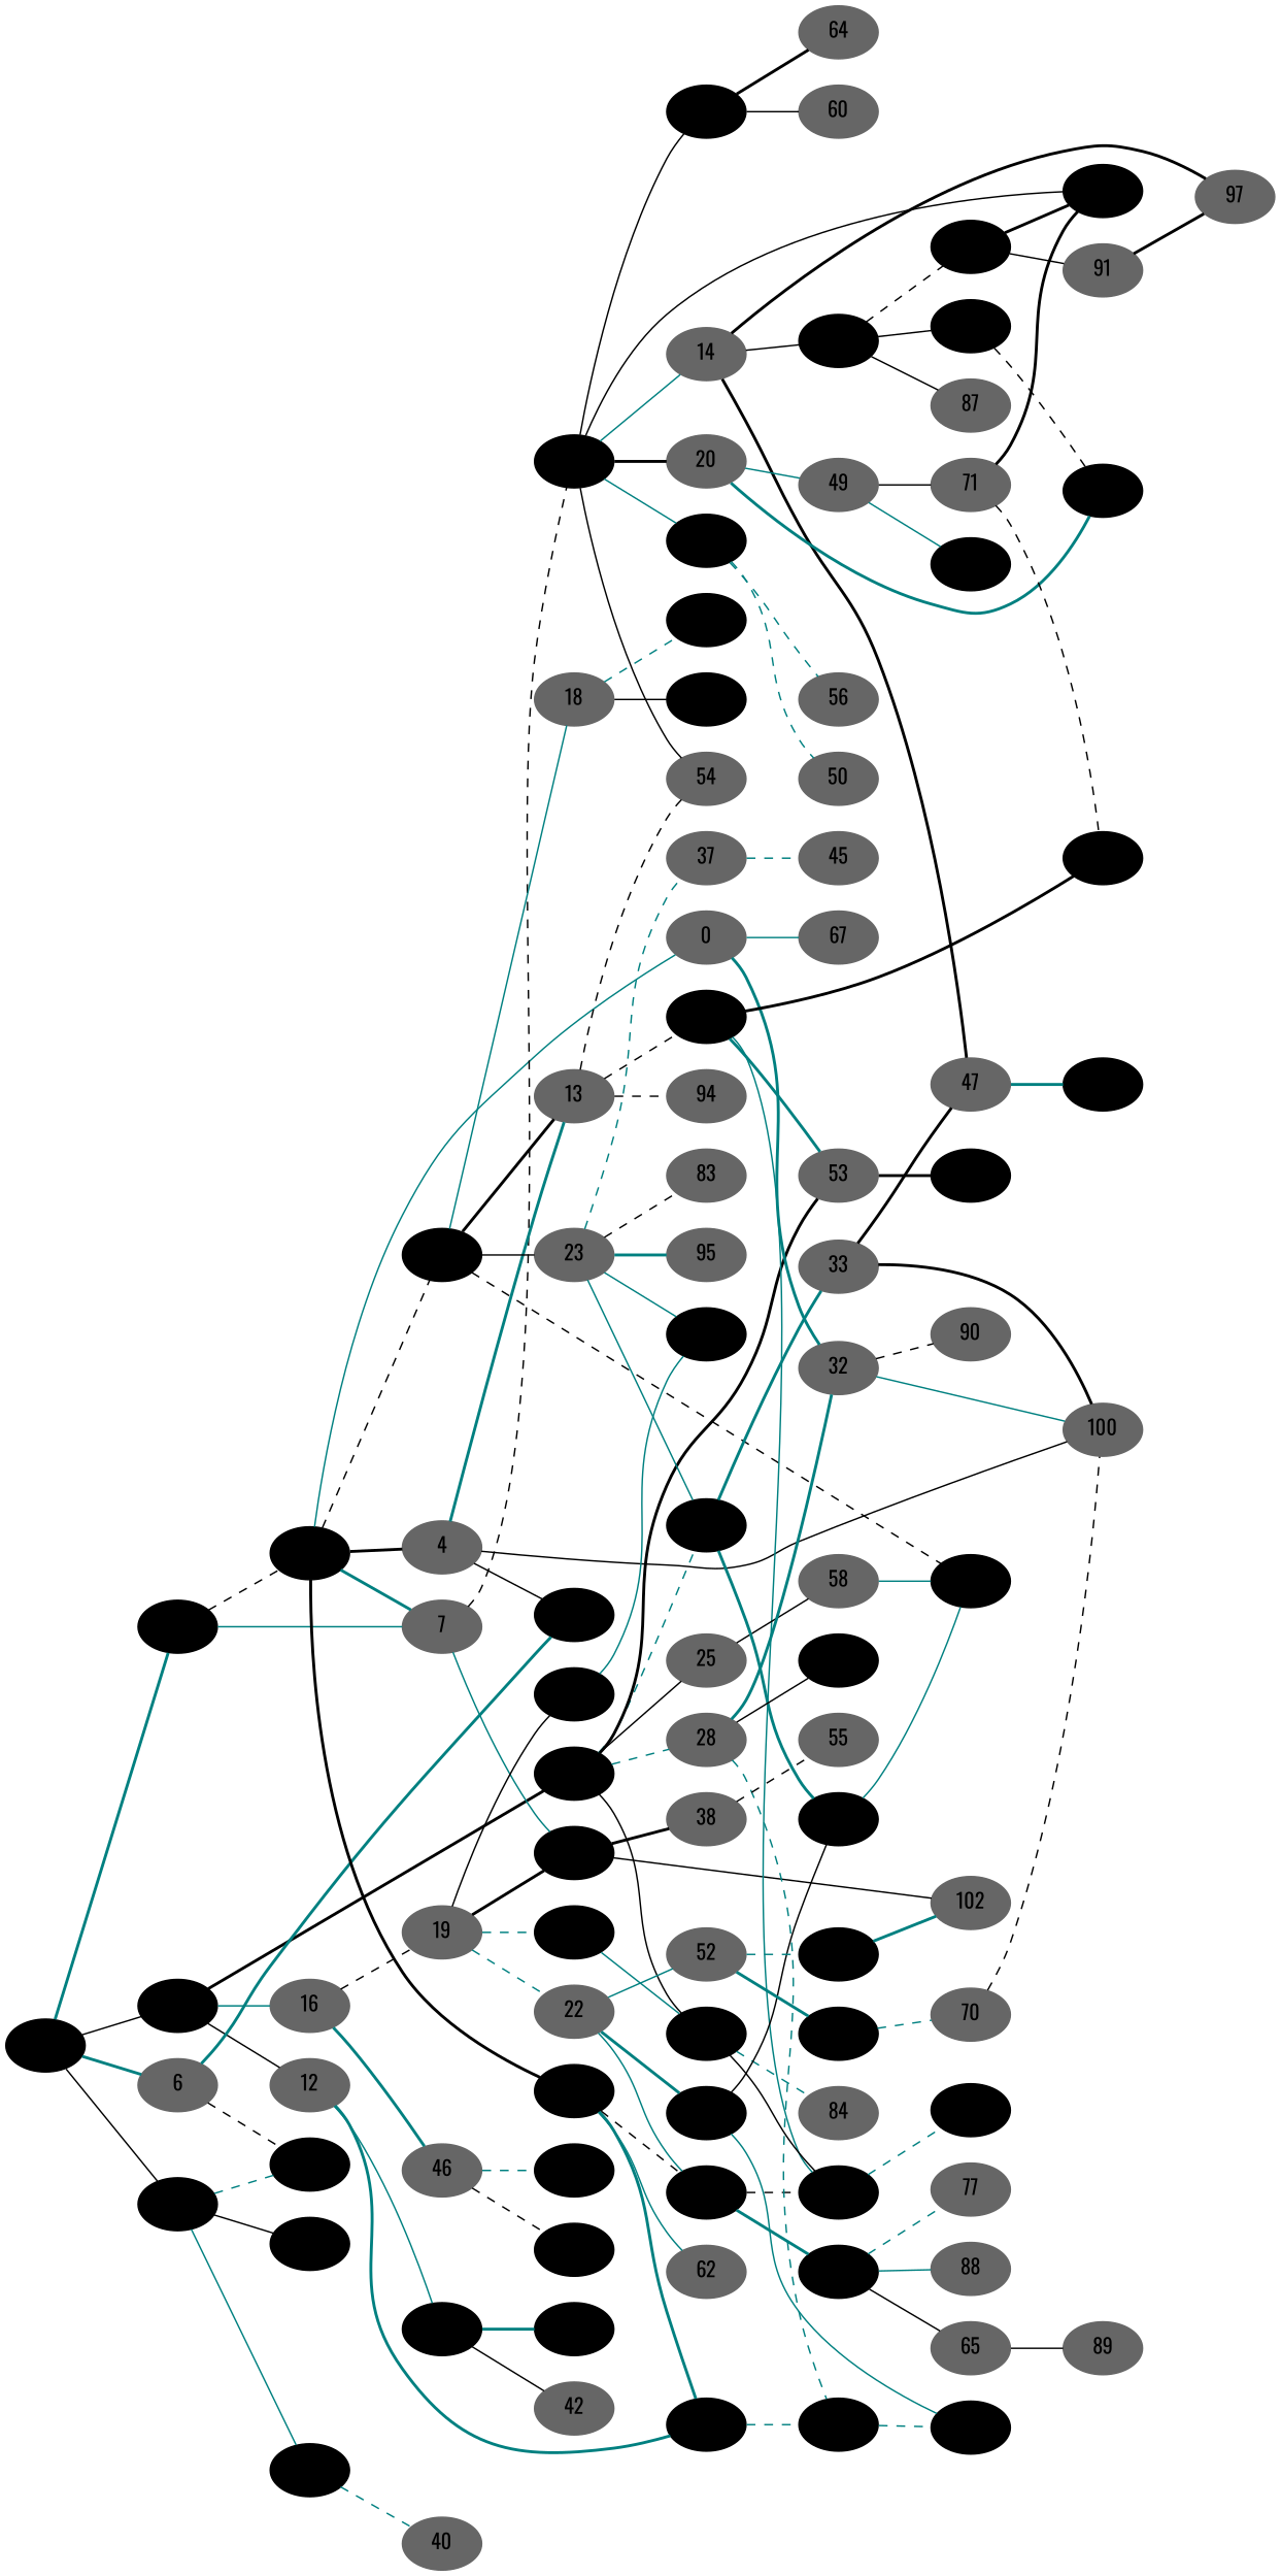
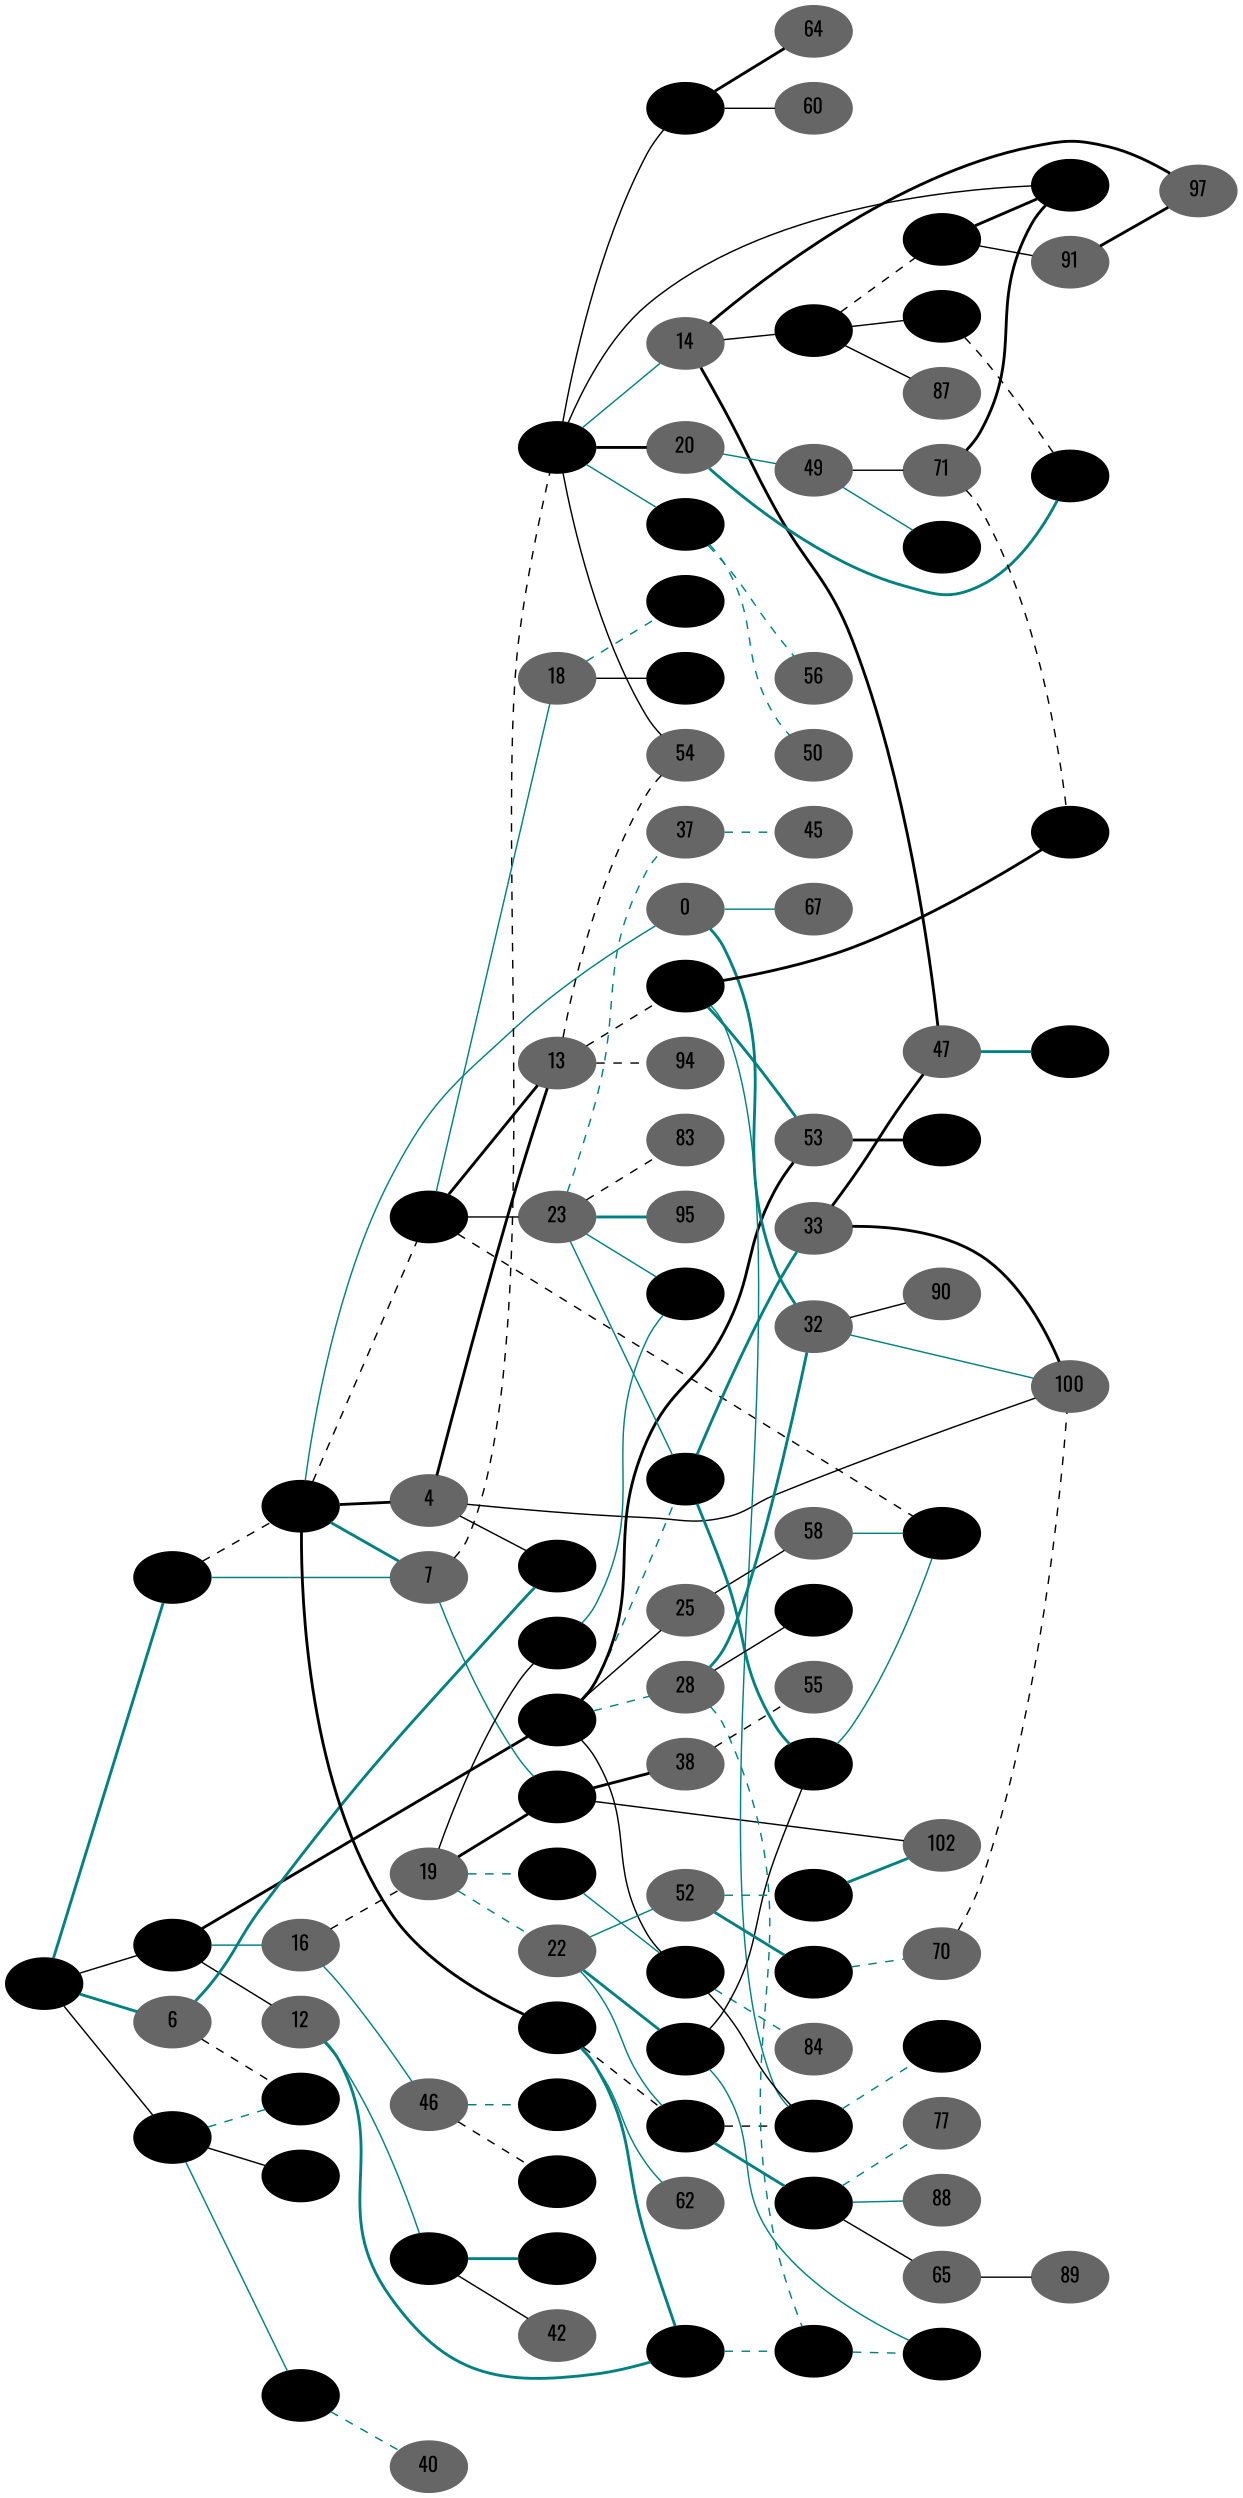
  graph {
    fontname=Oswald
    rankdir=LR
    node [color=gray40 fontname=Oswald style=filled]
    edge [color=black fontname=Oswald style=solid]
    1 [color=black]
    2 [color=black]
    5 [color=black]
    6
    11 [color=black]
    3 [color=black]
    7
    12
    16
    21 [color=black]
    43 [color=black]
    76 [color=black]
    34 [color=black]
    73 [color=black]
    4
    8 [color=black]
    n17 [label=0]
    17 [color=black]
    10 [color=black]
    24 [color=black]
    13
    100
    18
    23
    80 [color=black]
    32
    67
    44 [color=black]
    27 [color=black]
    62
    54
    36 [color=black]
    94
    15 [color=black]
    19
    46
    25
    26 [color=black]
    28
    51 [color=black]
    53
    14
    20
    29 [color=black]
    35 [color=black]
    98 [color=black]
    38
    102
    57 [color=black]
    69 [color=black]
    37
    68 [color=black]
    83
    95
    90
    30 [color=black]
    47
    97
    49
    101 [color=black]
    50
    56
    60
    64
    40
    42
    79 [color=black]
    86 [color=black]
    74 [color=black]
    81 [color=black]
    82 [color=black]
    87
    93 [color=black]
    92 [color=black]
    22
    31 [color=black]
    48 [color=black]
    72 [color=black]
    85 [color=black]
    41 [color=black]
    39 [color=black]
    52
    66 [color=black]
    71
    58
    33
    59 [color=black]
    78 [color=black]
    84
    96 [color=black]
    99 [color=black]
    61 [color=black]
    63 [color=black]
    45
    55
    65
    77
    88
    75 [color=black]
    91
    89
    70
    1 -- 2 [color=teal style=bold]
    1 -- 5
    1 -- 6 [color=teal style=bold]
    1 -- 11
    2 -- 3 [style=dashed]
    2 -- 7 [color=teal]
    5 -- 12
    5 -- 16 [color=teal]
    5 -- 21 [style=bold]
    6 -- 43 [color=teal style=bold]
    6 -- 76 [style=dashed]
    11 -- 76 [color=teal style=dashed]
    11 -- 34 [color=teal]
    11 -- 73
    3 -- 7 [color=teal style=bold]
    3 -- 4 [style=bold]
    3 -- 8 [style=dashed]
    3 -- n17 [color=teal]
    3 -- 17 [style=bold]
    7 -- 10 [style=dashed]
    7 -- 24 [color=teal]
    12 -- 44 [color=teal style=bold]
    12 -- 15 [color=teal]
    16 -- 19 [style=dashed]
-   16 -- 46 [color=teal style=bold]
+   16 -- 46 [color=teal]
    21 -- 25
    21 -- 26 [color=teal style=dashed]
    21 -- 28 [color=teal style=dashed]
    21 -- 51
    21 -- 53 [style=bold]
    34 -- 40 [color=teal style=dashed]
    4 -- 43
-   4 -- 13 [color=teal style=bold]
+   4 -- 13 [style=bold]
    4 -- 100
    8 -- 13 [style=bold]
    8 -- 18 [color=teal]
    8 -- 23
    8 -- 80 [style=dashed]
    n17 -- 32 [color=teal style=bold]
    n17 -- 67 [color=teal]
    17 -- 44 [color=teal style=bold]
    17 -- 27 [style=dashed]
    17 -- 62 [color=teal]
    10 -- 54
    10 -- 14 [color=teal]
    10 -- 20 [style=bold]
    10 -- 29 [color=teal]
    10 -- 35
    10 -- 98
    24 -- 38 [style=bold]
    24 -- 102
    13 -- 54 [style=dashed]
    13 -- 36 [style=dashed]
    13 -- 94 [style=dashed]
    18 -- 57 [color=teal style=dashed]
    18 -- 69
    23 -- 26 [color=teal]
    23 -- 37 [color=teal style=dashed]
    23 -- 68 [color=teal]
    23 -- 83 [style=dashed]
    23 -- 95 [color=teal style=bold]
    32 -- 100 [color=teal]
-   32 -- 90 [style=dashed]
+   32 -- 90
    44 -- 86 [color=teal style=dashed]
    27 -- 74 [style=dashed]
    27 -- 41 [color=teal style=bold]
    36 -- 53 [color=teal style=bold]
    36 -- 74 [color=teal]
    36 -- 81 [style=bold]
    15 -- 42
    15 -- 79 [color=teal style=bold]
    19 -- 24 [style=bold]
    19 -- 22 [color=teal style=dashed]
    19 -- 31 [color=teal style=dashed]
    19 -- 48
    46 -- 72 [style=dashed]
    46 -- 85 [color=teal style=dashed]
    25 -- 58
    26 -- 33 [color=teal style=bold]
    26 -- 59 [color=teal style=bold]
    28 -- 32 [color=teal style=bold]
    28 -- 86 [color=teal style=dashed]
    28 -- 78
    51 -- 74
    51 -- 84 [color=teal style=dashed]
    53 -- 96 [style=bold]
    14 -- 30
    14 -- 47 [style=bold]
    14 -- 97 [style=bold]
    20 -- 49 [color=teal]
    20 -- 101 [color=teal style=bold]
    29 -- 50 [color=teal style=dashed]
    29 -- 56 [color=teal style=dashed]
    35 -- 60
    35 -- 64 [style=bold]
    38 -- 55 [style=dashed]
    37 -- 45 [color=teal style=dashed]
    30 -- 82 [style=dashed]
    30 -- 87
    30 -- 93
    47 -- 92 [color=teal style=bold]
    49 -- 66 [color=teal]
    49 -- 71
    86 -- 99 [color=teal style=dashed]
    74 -- 75 [color=teal style=dashed]
    82 -- 98 [style=bold]
    82 -- 91
    93 -- 101 [style=dashed]
    22 -- 27 [color=teal]
    22 -- 39 [color=teal style=bold]
    22 -- 52 [color=teal]
    31 -- 51 [color=teal]
    48 -- 68 [color=teal]
    41 -- 65
    41 -- 77 [color=teal style=dashed]
    41 -- 88 [color=teal]
    39 -- 59
    39 -- 99 [color=teal]
    52 -- 61 [color=teal style=bold]
    52 -- 63 [color=teal style=dashed]
    71 -- 98 [style=bold]
    71 -- 81 [style=dashed]
    58 -- 80 [color=teal]
    33 -- 100 [style=bold]
    33 -- 47 [style=bold]
    59 -- 80 [color=teal]
    61 -- 70 [color=teal style=dashed]
    63 -- 102 [color=teal style=bold]
    65 -- 89
    91 -- 97 [style=bold]
    70 -- 100 [style=dashed]
  }
